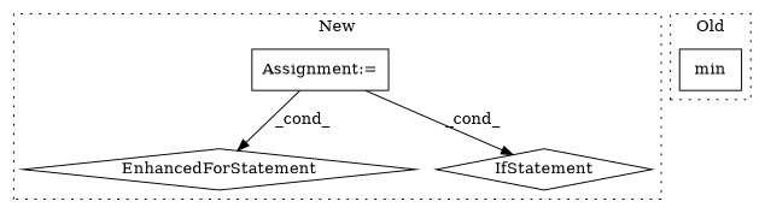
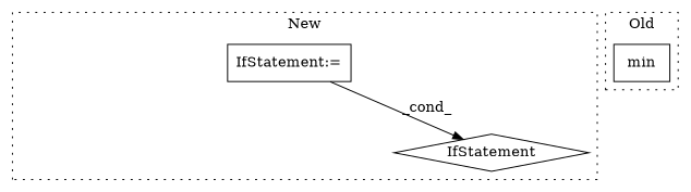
  digraph {
    node [l="63,2" s="1205,1292" shape=diamond]
-   n1 [a=70 label=EnhancedForStatement]
-   n2 [a=7 label="Assignment:=" shape=box]
+   n2 [a=7 label="IfStatement:=" shape=box]
    n3 [a=25 l="4,2" label=IfStatement s="1302,1317"]
    n4 [a=32 l="4,1" label=min s="1076,1083" shape=box]
    subgraph cluster_1 {
      label=New
      style=dotted
-     n1
      n2
      n3
    }
    subgraph cluster_2 {
      label=Old
      style=dotted
      n4
    }
-   n2 -> n1 [label=_cond_]
    n2 -> n3 [label=_cond_]
  }
